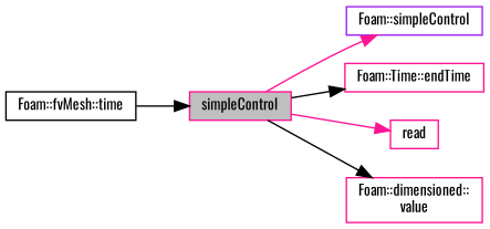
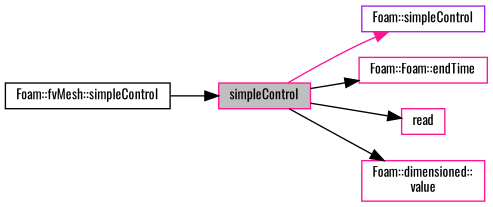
  digraph {
    fontname=Oswald
    rankdir=LR
    node [color=deeppink fontname=Oswald fontsize=10 shape=record]
    edge [color=black fontname=Oswald fontsize=10 labelfontname=FreeSans labelfontsize=10 style=solid]
    n1 [fillcolor=grey75 fontcolor=black height=0.2 label=simpleControl style=filled width=0.4]
    n2 [color=purple height=0.2 label="Foam::simpleControl" width=0.4]
-   n3 [height=0.2 label="Foam::Time::endTime" width=0.4]
+   n3 [height=0.2 label="Foam::Foam::endTime" width=0.4]
    n4 [height=0.2 label=read width=0.4]
    n5 [height=0.2 label="Foam::dimensioned::\lvalue" width=0.4]
-   n6 [color=black height=0.2 label="Foam::fvMesh::time" width=0.4]
+   n6 [color=black height=0.2 label="Foam::fvMesh::simpleControl" width=0.4]
    n1 -> n2 [color=deeppink]
    n1 -> n3
-   n1 -> n4 [color=deeppink]
+   n1 -> n4
    n1 -> n5
    n6 -> n1
  }
